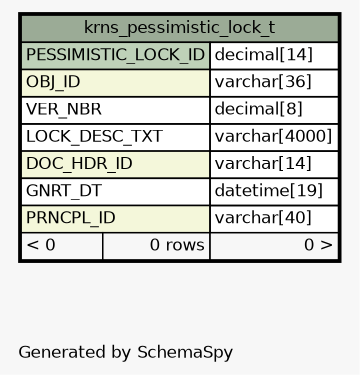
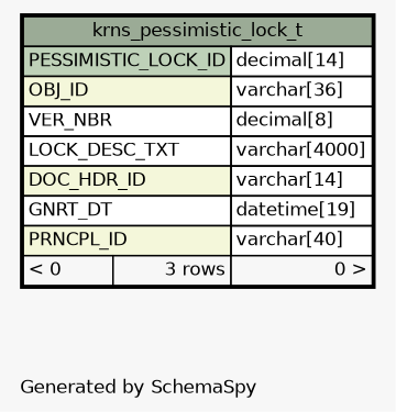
  digraph {
    bgcolor="#f7f7f7"
    fontname=Helvetica
    fontsize=11
    label="\nGenerated by SchemaSpy"
    labeljust=l
    nodesep=0.18
    rankdir=TB
    ranksep=0.46
-   n1 [fontname=Helvetica fontsize=11 label=<     <TABLE BORDER="2" CELLBORDER="1" CELLSPACING="0" BGCOLOR="#ffffff">       <TR><TD COLSPAN="3" BGCOLOR="#9bab96" ALIGN="CENTER">krns_pessimistic_lock_t</TD></TR>       <TR><TD PORT="PESSIMISTIC_LOCK_ID" COLSPAN="2" BGCOLOR="#bed1b8" ALIGN="LEFT">PESSIMISTIC_LOCK_ID</TD><TD PORT="PESSIMISTIC_LOCK_ID.type" ALIGN="LEFT">decimal[14]</TD></TR>       <TR><TD PORT="OBJ_ID" COLSPAN="2" BGCOLOR="#f4f7da" ALIGN="LEFT">OBJ_ID</TD><TD PORT="OBJ_ID.type" ALIGN="LEFT">varchar[36]</TD></TR>       <TR><TD PORT="VER_NBR" COLSPAN="2" ALIGN="LEFT">VER_NBR</TD><TD PORT="VER_NBR.type" ALIGN="LEFT">decimal[8]</TD></TR>       <TR><TD PORT="LOCK_DESC_TXT" COLSPAN="2" ALIGN="LEFT">LOCK_DESC_TXT</TD><TD PORT="LOCK_DESC_TXT.type" ALIGN="LEFT">varchar[4000]</TD></TR>       <TR><TD PORT="DOC_HDR_ID" COLSPAN="2" BGCOLOR="#f4f7da" ALIGN="LEFT">DOC_HDR_ID</TD><TD PORT="DOC_HDR_ID.type" ALIGN="LEFT">varchar[14]</TD></TR>       <TR><TD PORT="GNRT_DT" COLSPAN="2" ALIGN="LEFT">GNRT_DT</TD><TD PORT="GNRT_DT.type" ALIGN="LEFT">datetime[19]</TD></TR>       <TR><TD PORT="PRNCPL_ID" COLSPAN="2" BGCOLOR="#f4f7da" ALIGN="LEFT">PRNCPL_ID</TD><TD PORT="PRNCPL_ID.type" ALIGN="LEFT">varchar[40]</TD></TR>       <TR><TD ALIGN="LEFT" BGCOLOR="#f7f7f7">&lt; 0</TD><TD ALIGN="RIGHT" BGCOLOR="#f7f7f7">0 rows</TD><TD ALIGN="RIGHT" BGCOLOR="#f7f7f7">0 &gt;</TD></TR>     </TABLE>> shape=plaintext]
+   n1 [fontname=Helvetica fontsize=11 label=<     <TABLE BORDER="2" CELLBORDER="1" CELLSPACING="0" BGCOLOR="#ffffff">       <TR><TD COLSPAN="3" BGCOLOR="#9bab96" ALIGN="CENTER">krns_pessimistic_lock_t</TD></TR>       <TR><TD PORT="PESSIMISTIC_LOCK_ID" COLSPAN="2" BGCOLOR="#bed1b8" ALIGN="LEFT">PESSIMISTIC_LOCK_ID</TD><TD PORT="PESSIMISTIC_LOCK_ID.type" ALIGN="LEFT">decimal[14]</TD></TR>       <TR><TD PORT="OBJ_ID" COLSPAN="2" BGCOLOR="#f4f7da" ALIGN="LEFT">OBJ_ID</TD><TD PORT="OBJ_ID.type" ALIGN="LEFT">varchar[36]</TD></TR>       <TR><TD PORT="VER_NBR" COLSPAN="2" ALIGN="LEFT">VER_NBR</TD><TD PORT="VER_NBR.type" ALIGN="LEFT">decimal[8]</TD></TR>       <TR><TD PORT="LOCK_DESC_TXT" COLSPAN="2" ALIGN="LEFT">LOCK_DESC_TXT</TD><TD PORT="LOCK_DESC_TXT.type" ALIGN="LEFT">varchar[4000]</TD></TR>       <TR><TD PORT="DOC_HDR_ID" COLSPAN="2" BGCOLOR="#f4f7da" ALIGN="LEFT">DOC_HDR_ID</TD><TD PORT="DOC_HDR_ID.type" ALIGN="LEFT">varchar[14]</TD></TR>       <TR><TD PORT="GNRT_DT" COLSPAN="2" ALIGN="LEFT">GNRT_DT</TD><TD PORT="GNRT_DT.type" ALIGN="LEFT">datetime[19]</TD></TR>       <TR><TD PORT="PRNCPL_ID" COLSPAN="2" BGCOLOR="#f4f7da" ALIGN="LEFT">PRNCPL_ID</TD><TD PORT="PRNCPL_ID.type" ALIGN="LEFT">varchar[40]</TD></TR>       <TR><TD ALIGN="LEFT" BGCOLOR="#f7f7f7">&lt; 0</TD><TD ALIGN="RIGHT" BGCOLOR="#f7f7f7">3 rows</TD><TD ALIGN="RIGHT" BGCOLOR="#f7f7f7">0 &gt;</TD></TR>     </TABLE>> shape=plaintext]
  }
